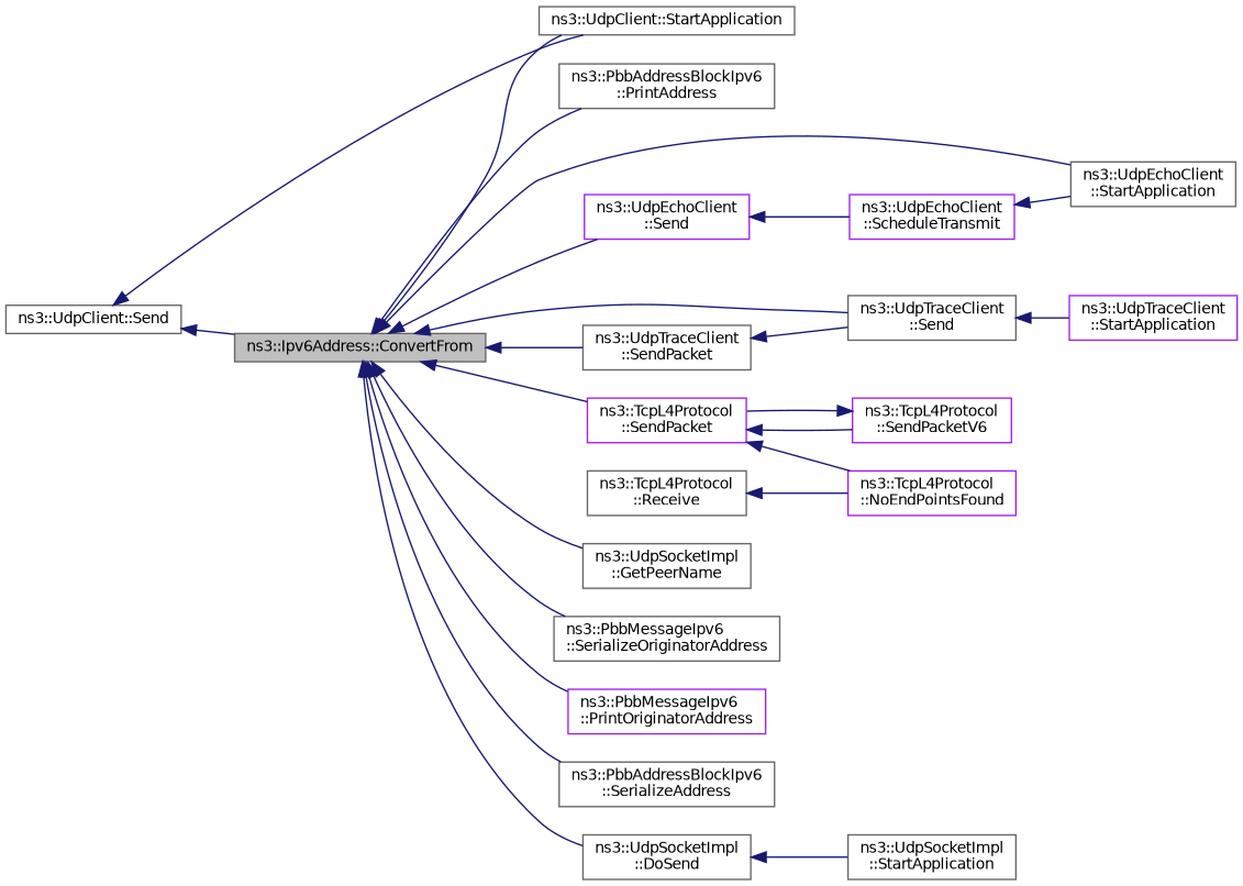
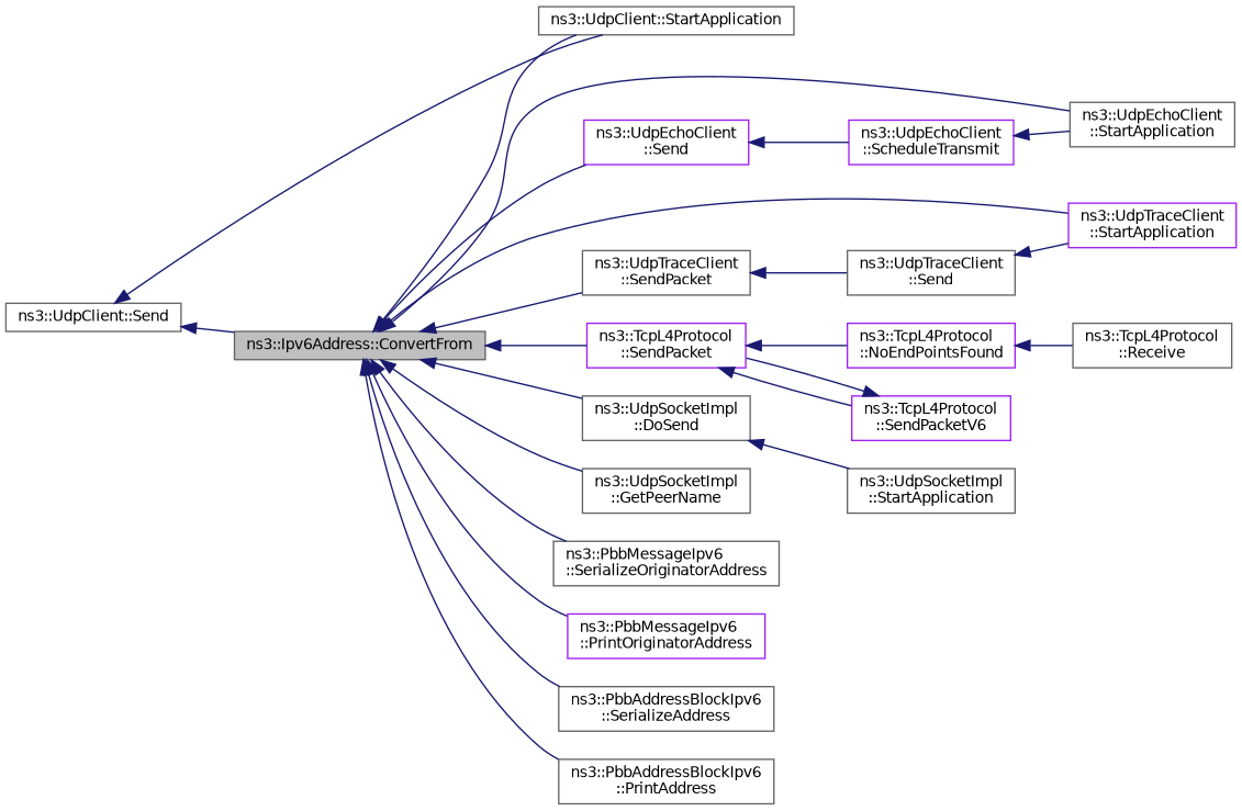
  digraph {
    rankdir=LR
    node [color=gray40 fillcolor=white fontname=Helvetica fontsize=10 shape=record style=filled]
    edge [color=midnightblue dir=back fontname=Helvetica fontsize=10 labelfontname=Helvetica labelfontsize=10 style=solid]
    n1 [fillcolor=grey75 fontcolor=black height=0.2 label="ns3::Ipv6Address::ConvertFrom" width=0.4]
    n2 [height=0.2 label="ns3::UdpClient::StartApplication" width=0.4]
    n3 [height=0.2 label="ns3::UdpEchoClient\l::StartApplication" width=0.4]
    n4 [color=purple height=0.2 label="ns3::UdpEchoClient\l::Send" width=0.4]
    n5 [color=purple height=0.2 label="ns3::UdpTraceClient\l::StartApplication" width=0.4]
    n6 [height=0.2 label="ns3::UdpTraceClient\l::SendPacket" width=0.4]
    n7 [color=purple height=0.2 label="ns3::TcpL4Protocol\l::SendPacket" width=0.4]
    n8 [height=0.2 label="ns3::UdpSocketImpl\l::DoSend" width=0.4]
    n9 [height=0.2 label="ns3::UdpSocketImpl\l::GetPeerName" width=0.4]
    n10 [height=0.2 label="ns3::PbbMessageIpv6\l::SerializeOriginatorAddress" width=0.4]
    n11 [color=purple height=0.2 label="ns3::PbbMessageIpv6\l::PrintOriginatorAddress" width=0.4]
    n12 [height=0.2 label="ns3::PbbAddressBlockIpv6\l::SerializeAddress" width=0.4]
    n13 [height=0.2 label="ns3::PbbAddressBlockIpv6\l::PrintAddress" width=0.4]
    n14 [height=0.2 label="ns3::UdpClient::Send" width=0.4]
    n15 [color=purple height=0.2 label="ns3::UdpEchoClient\l::ScheduleTransmit" width=0.4]
    n16 [height=0.2 label="ns3::UdpTraceClient\l::Send" width=0.4]
    n17 [color=purple height=0.2 label="ns3::TcpL4Protocol\l::NoEndPointsFound" width=0.4]
    n18 [color=purple height=0.2 label="ns3::TcpL4Protocol\l::SendPacketV6" width=0.4]
    n19 [height=0.2 label="ns3::UdpSocketImpl\l::StartApplication" width=0.4]
    n20 [height=0.2 label="ns3::TcpL4Protocol\l::Receive" width=0.4]
    n1 -> n2
    n1 -> n3
    n1 -> n4
-   n1 -> n16
+   n1 -> n5
    n1 -> n6
    n1 -> n7
    n1 -> n8
    n1 -> n9
    n1 -> n10
    n1 -> n11
    n1 -> n12
    n1 -> n13
    n4 -> n15
    n6 -> n16
    n7 -> n17
    n7 -> n18
    n8 -> n19
    n14 -> n1
    n14 -> n2
    n15 -> n3
    n16 -> n5
-   n20 -> n17
+   n17 -> n20
    n18 -> n7
  }
